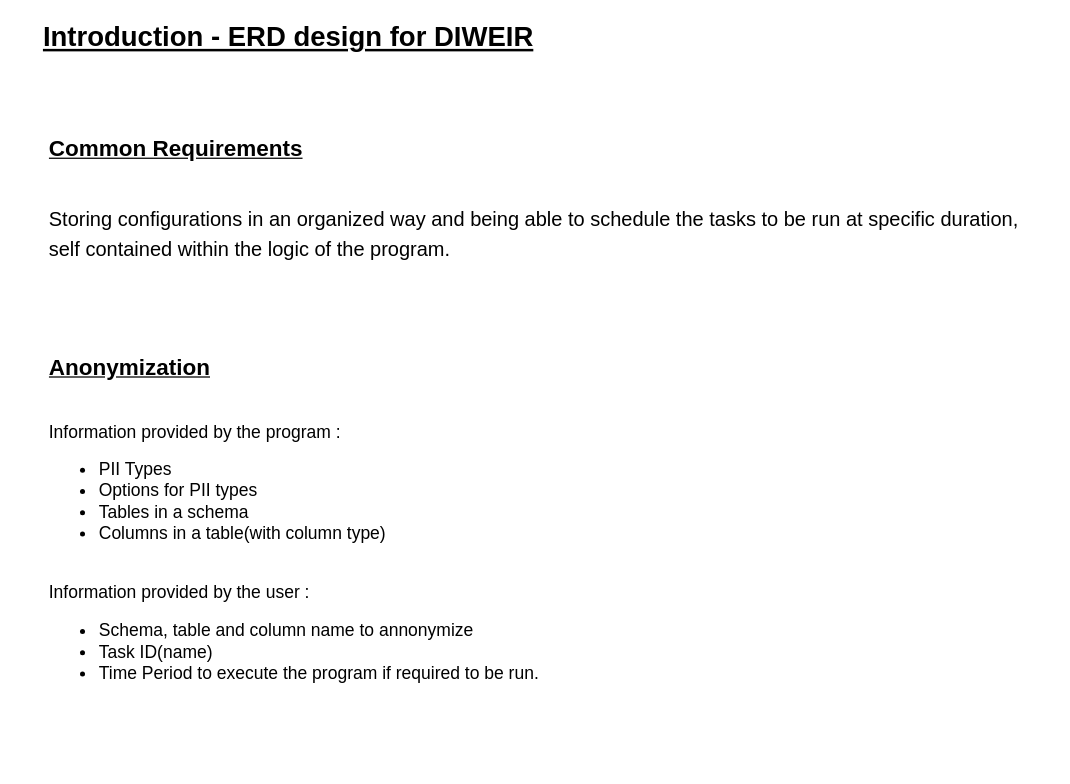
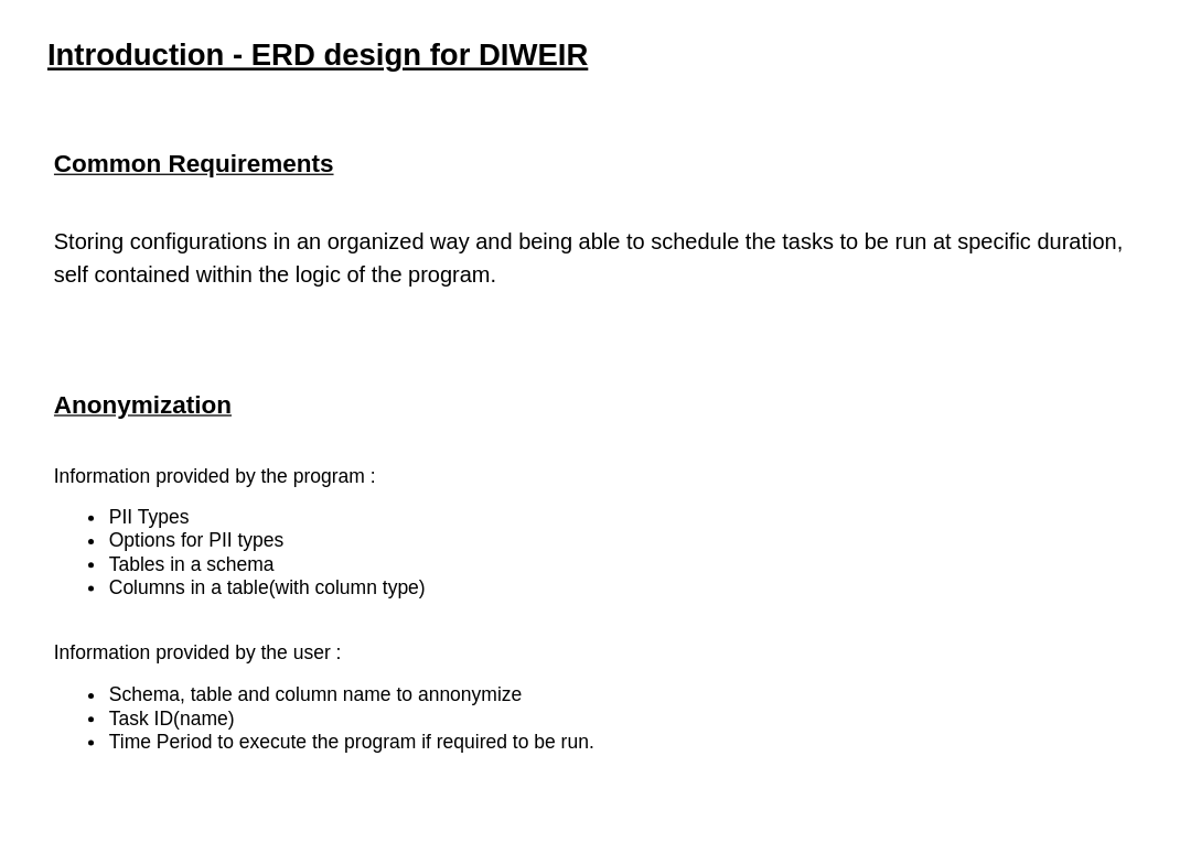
  <mxCell id="0" />
  <mxCell id="1" parent="0" />
- <mxCell id="2" value="&lt;span style=&quot;font-size: 22px;&quot;&gt;&lt;font style=&quot;font-size: 22px;&quot;&gt;Introduction - ERD design for DIWEIR&lt;/font&gt;&lt;/span&gt;" style="text;html=1;align=center;verticalAlign=middle;resizable=0;points=[];autosize=1;strokeColor=none;fillColor=none;fontStyle=5;fontSize=22;" parent="1" vertex="1"><mxGeometry x="20" y="10" width="420" height="40" as="geometry" /></mxCell>
+ <mxCell id="2" value="&lt;span style=&quot;font-size: 22px;&quot;&gt;&lt;font style=&quot;font-size: 22px;&quot;&gt;Introduction - ERD design for DIWEIR&lt;/font&gt;&lt;/span&gt;" style="text;html=1;align=center;verticalAlign=middle;resizable=0;points=[];autosize=1;strokeColor=none;fillColor=none;fontStyle=5;fontSize=22;" parent="1" vertex="1"><mxGeometry width="420" height="40" as="geometry" x="20" y="20" /></mxCell>
  <mxCell id="3" value="&lt;h1 style=&quot;&quot;&gt;&lt;font style=&quot;font-size: 18px;&quot;&gt;&lt;u&gt;Anonymization&lt;/u&gt;&lt;/font&gt;&lt;/h1&gt;&lt;div style=&quot;font-size: 14px;&quot;&gt;&lt;font style=&quot;font-size: 14px;&quot;&gt;Information provided by the program :&lt;/font&gt;&lt;/div&gt;&lt;div style=&quot;font-size: 14px;&quot;&gt;&lt;ul&gt;&lt;li&gt;&lt;font style=&quot;font-size: 14px;&quot;&gt;PII Types&lt;/font&gt;&lt;/li&gt;&lt;li&gt;&lt;font style=&quot;font-size: 14px;&quot;&gt;Options for PII types&lt;/font&gt;&lt;/li&gt;&lt;li&gt;&lt;font style=&quot;font-size: 14px;&quot;&gt;Tables in a schema&lt;/font&gt;&lt;/li&gt;&lt;li&gt;&lt;font style=&quot;font-size: 14px;&quot;&gt;Columns in a table(with column type)&lt;/font&gt;&lt;/li&gt;&lt;/ul&gt;&lt;/div&gt;&lt;div style=&quot;font-size: 14px;&quot;&gt;&lt;font style=&quot;font-size: 14px;&quot;&gt;&lt;br&gt;&lt;/font&gt;&lt;/div&gt;&lt;div style=&quot;font-size: 14px;&quot;&gt;&lt;font style=&quot;font-size: 14px;&quot;&gt;Information provided by the user :&lt;/font&gt;&lt;/div&gt;&lt;div style=&quot;font-size: 14px;&quot;&gt;&lt;ul style=&quot;&quot;&gt;&lt;li style=&quot;&quot;&gt;&lt;font style=&quot;font-size: 14px;&quot;&gt;Schema, table and column name to annonymize&lt;/font&gt;&lt;/li&gt;&lt;li style=&quot;&quot;&gt;&lt;font style=&quot;font-size: 14px;&quot;&gt;Task ID(name)&lt;/font&gt;&lt;/li&gt;&lt;li style=&quot;&quot;&gt;&lt;font style=&quot;font-size: 14px;&quot;&gt;Time Period to execute the program if required to be run.&lt;/font&gt;&lt;/li&gt;&lt;/ul&gt;&lt;/div&gt;" style="text;html=1;strokeColor=none;fillColor=none;spacing=5;spacingTop=-20;whiteSpace=wrap;overflow=hidden;rounded=0;fontSize=20;" parent="1" vertex="1"><mxGeometry x="34" y="245" width="800" height="360" as="geometry" /></mxCell>
  <mxCell id="4" value="&lt;h1&gt;&lt;font style=&quot;font-size: 18px;&quot;&gt;&lt;u&gt;Common Requirements&lt;/u&gt;&lt;/font&gt;&lt;/h1&gt;&lt;p&gt;&lt;font style=&quot;font-size: 16px;&quot;&gt;Storing configurations in an organized way and being able to schedule the tasks to be run at specific duration, self contained within the logic of the program.&lt;/font&gt;&lt;/p&gt;" style="text;html=1;strokeColor=none;fillColor=none;spacing=5;spacingTop=-20;whiteSpace=wrap;overflow=hidden;rounded=0;fontSize=20;" parent="1" vertex="1"><mxGeometry x="34" y="70" width="800" height="160" as="geometry" /></mxCell>
